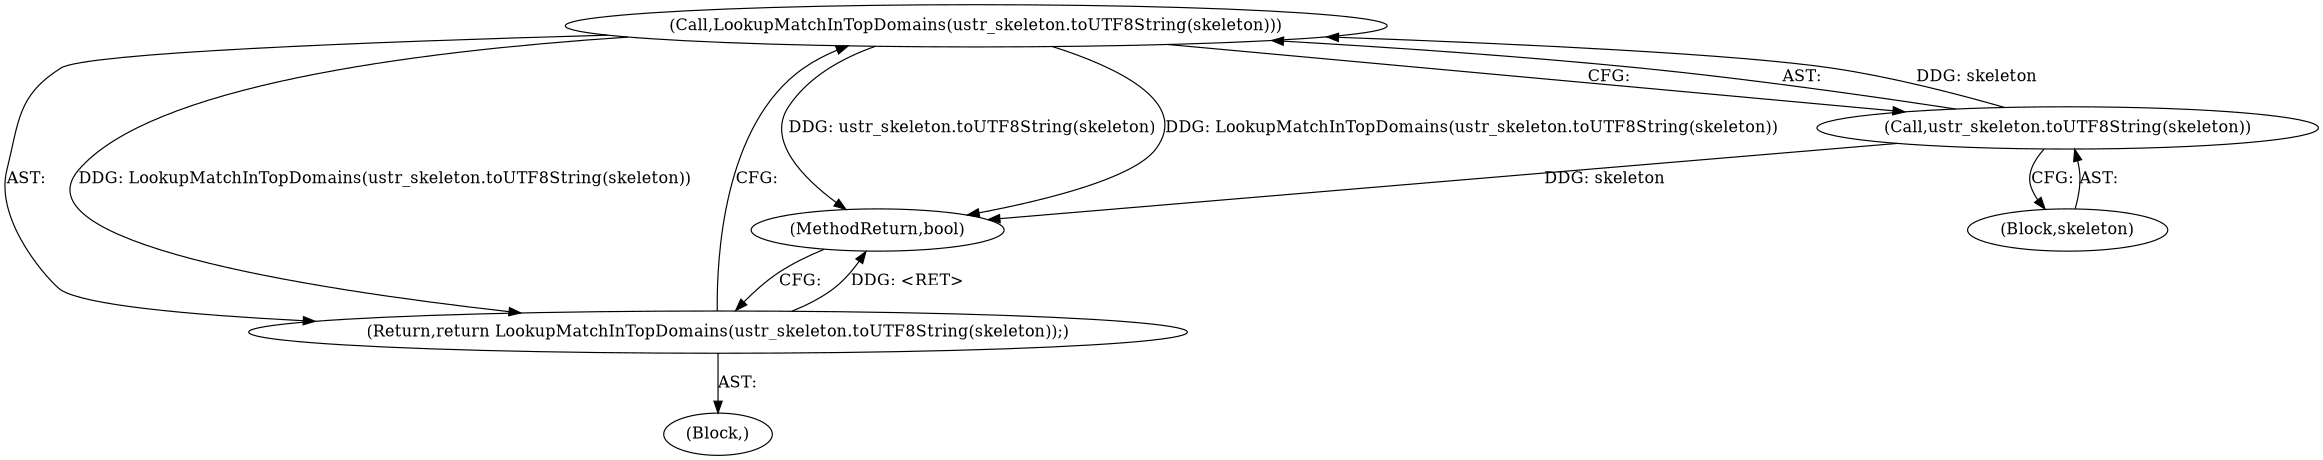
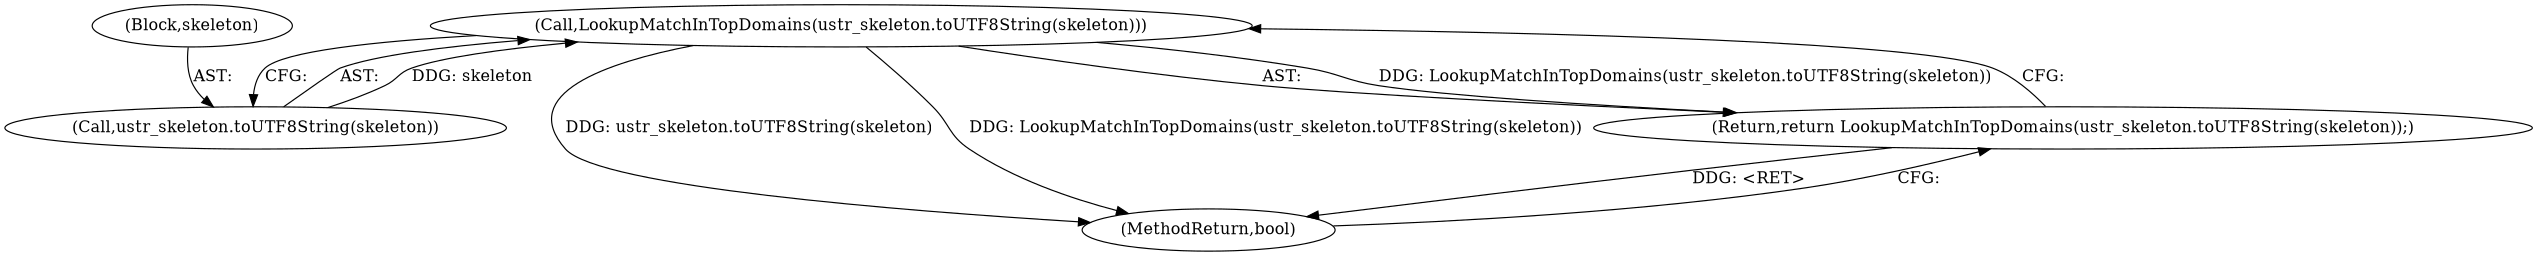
  digraph {
    n1 [label="(Call,LookupMatchInTopDomains(ustr_skeleton.toUTF8String(skeleton)))"]
    n2 [label="(Call,ustr_skeleton.toUTF8String(skeleton))"]
    n3 [label="(Return,return LookupMatchInTopDomains(ustr_skeleton.toUTF8String(skeleton));)"]
    n4 [label="(MethodReturn,bool)"]
    n5 [label="(Block,skeleton)"]
-   n6 [label="(Block,)"]
    n1 -> n2 [label="CFG: "]
    n1 -> n3 [label="AST: "]
    n1 -> n3 [label="DDG: LookupMatchInTopDomains(ustr_skeleton.toUTF8String(skeleton))"]
    n1 -> n4 [label="DDG: ustr_skeleton.toUTF8String(skeleton)"]
    n1 -> n4 [label="DDG: LookupMatchInTopDomains(ustr_skeleton.toUTF8String(skeleton))"]
    n2 -> n1 [label="AST: "]
    n2 -> n1 [label="DDG: skeleton"]
-   n2 -> n4 [label="DDG: skeleton"]
-   n2 -> n5 [label="CFG: "]
    n3 -> n1 [label="CFG: "]
    n3 -> n4 [label="DDG: <RET>"]
-   n3 -> n6 [label="AST: "]
    n4 -> n3 [label="CFG: "]
    n5 -> n2 [label="AST: "]
  }
